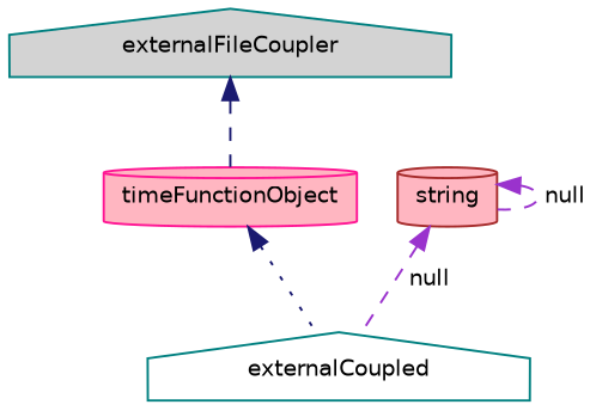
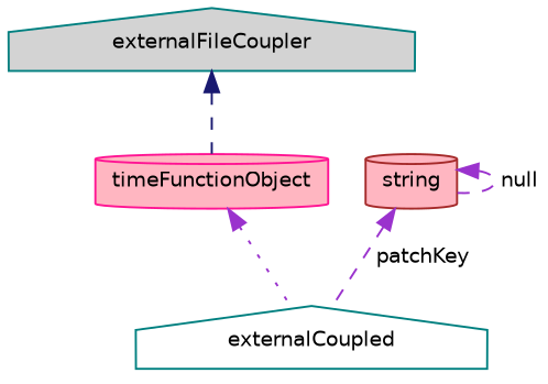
  digraph {
    node [color=teal fillcolor=lightpink fontname=Helvetica fontsize=10 shape=house style=filled]
    edge [color=midnightblue dir=back fontname=Helvetica fontsize=10 labelfontname=Helvetica labelfontsize=10 style=dashed]
    n1 [fillcolor=white fontcolor=black height=0.2 label=externalCoupled width=0.4]
    n2 [color=deeppink height=0.2 label=timeFunctionObject shape=cylinder width=0.4]
    n3 [fillcolor=lightgrey height=0.2 label=externalFileCoupler width=0.4]
    n4 [color=brown height=0.2 label=string shape=cylinder width=0.4]
-   n2 -> n1 [style=dotted]
+   n2 -> n1 [color=darkorchid3 style=dotted]
    n3 -> n2
-   n4 -> n1 [color=darkorchid3 label=" null"]
+   n4 -> n1 [color=darkorchid3 label=" patchKey"]
    n4 -> n4 [color=darkorchid3 label=" null"]
  }
